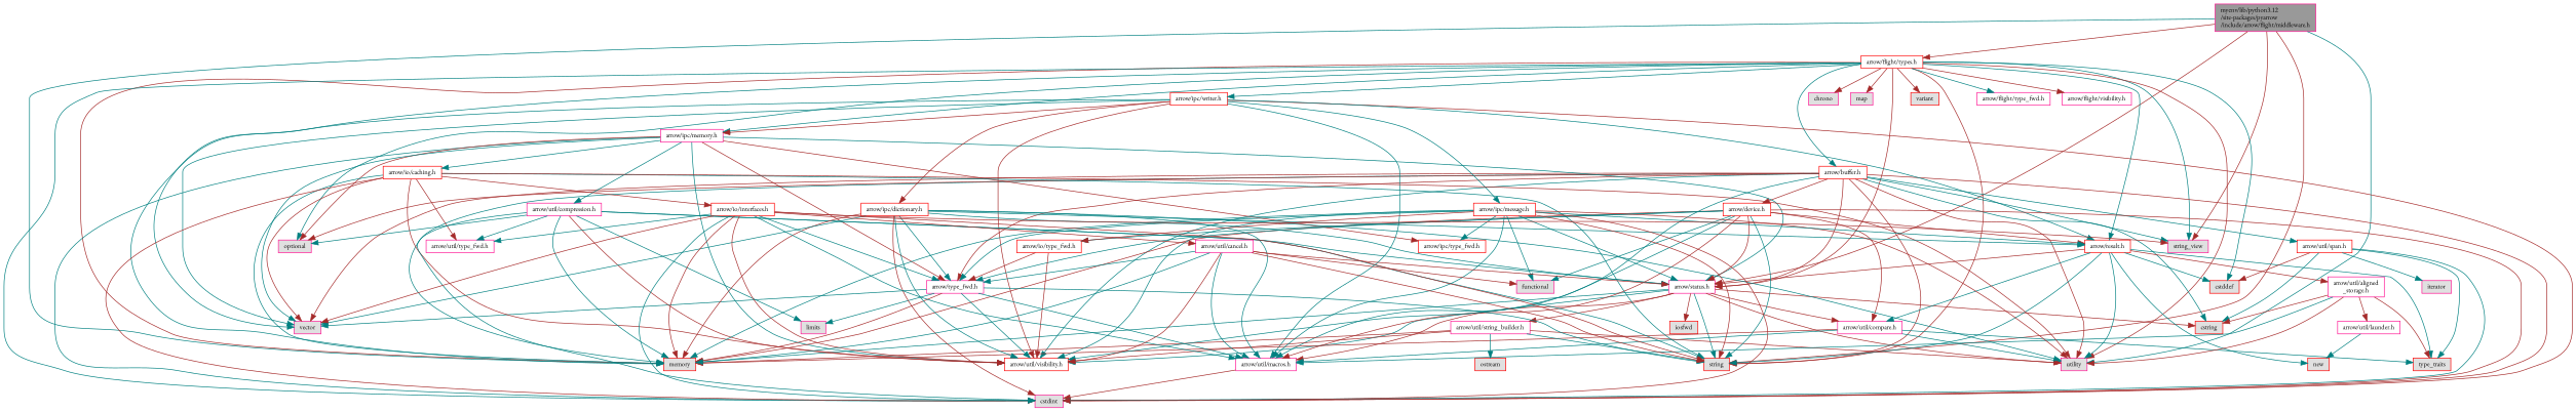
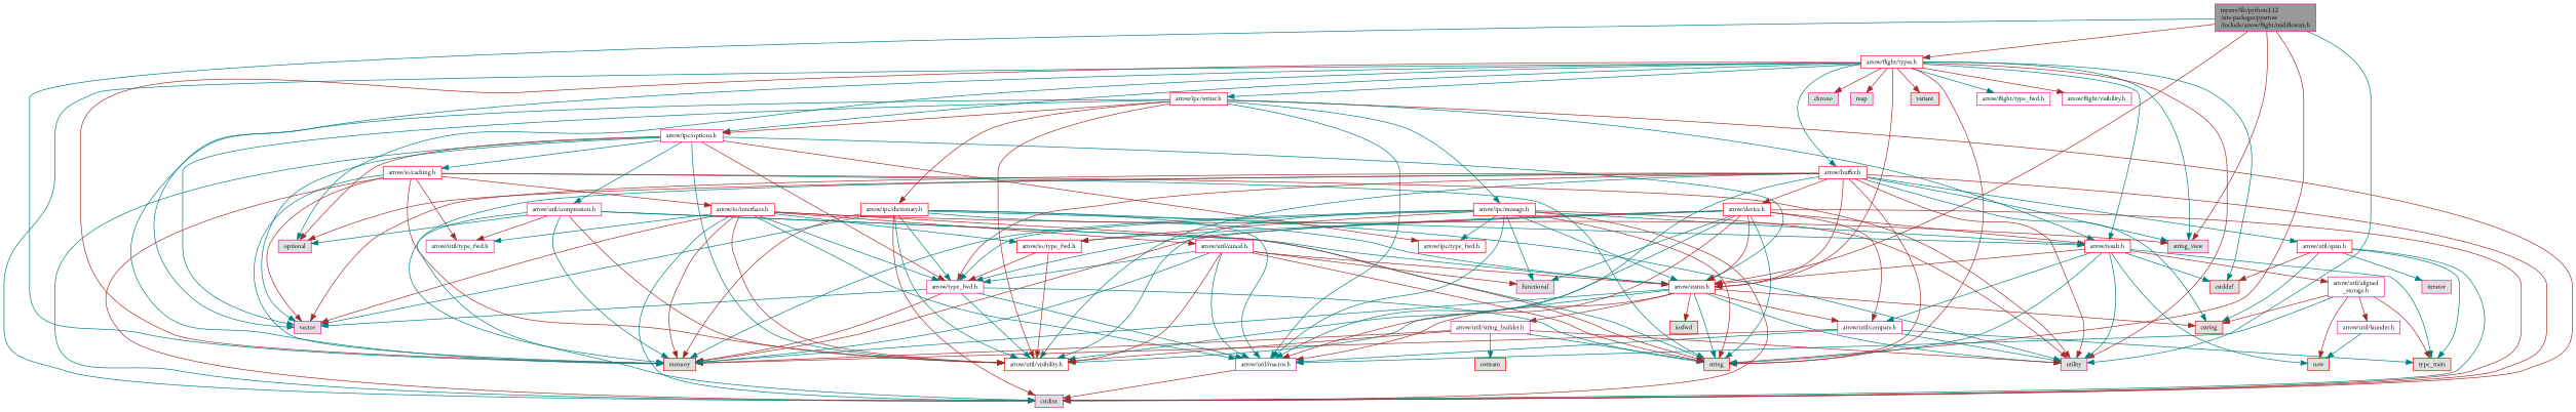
  digraph {
    fontname="EB Garamond"
    node [color=deeppink fillcolor=white fontname="EB Garamond" fontsize=10 shape=box style=filled]
    edge [color=teal fontname="EB Garamond" fontsize=10 labelfontname=Helvetica labelfontsize=10 style=solid]
    n1 [fillcolor=grey60 fontcolor=black height=0.2 label="myenv/lib/python3.12\l/site-packages/pyarrow\l/include/arrow/flight/middleware.h" width=0.4]
    n2 [color=red fillcolor="#E0E0E0" height=0.2 label=memory width=0.4]
    n3 [color=red fillcolor="#E0E0E0" height=0.2 label=string width=0.4]
    n4 [fillcolor="#E0E0E0" height=0.2 label=string_view width=0.4]
    n5 [fillcolor="#E0E0E0" height=0.2 label=utility width=0.4]
    n6 [color=red height=0.2 label="arrow/flight/types.h" width=0.4]
-   n7 [height=0.2 label="arrow/status.h" width=0.4]
+   n7 [color=red height=0.2 label="arrow/status.h" width=0.4]
    n8 [fillcolor="#E0E0E0" height=0.2 label=chrono width=0.4]
    n9 [color=red fillcolor="#E0E0E0" height=0.2 label=cstddef width=0.4]
    n10 [fillcolor="#E0E0E0" height=0.2 label=cstdint width=0.4]
    n11 [fillcolor="#E0E0E0" height=0.2 label=map width=0.4]
    n12 [fillcolor="#E0E0E0" height=0.2 label=optional width=0.4]
    n13 [color=red fillcolor="#E0E0E0" height=0.2 label=variant width=0.4]
    n14 [fillcolor="#E0E0E0" height=0.2 label=vector width=0.4]
    n15 [color=red height=0.2 label="arrow/buffer.h" width=0.4]
    n16 [color=red height=0.2 label="arrow/result.h" width=0.4]
    n17 [height=0.2 label="arrow/flight/type_fwd.h" width=0.4]
    n18 [height=0.2 label="arrow/flight/visibility.h" width=0.4]
-   n19 [height=0.2 label="arrow/ipc/memory.h" width=0.4]
+   n19 [height=0.2 label="arrow/ipc/options.h" width=0.4]
    n20 [color=red height=0.2 label="arrow/ipc/writer.h" width=0.4]
    n21 [color=red fillcolor="#E0E0E0" height=0.2 label=cstring width=0.4]
    n22 [height=0.2 label="arrow/util/macros.h" width=0.4]
    n23 [color=red height=0.2 label="arrow/util/visibility.h" width=0.4]
    n24 [height=0.2 label="arrow/util/compare.h" width=0.4]
    n25 [color=red fillcolor="#E0E0E0" height=0.2 label=iosfwd width=0.4]
    n26 [height=0.2 label="arrow/util/string_builder.h" width=0.4]
    n27 [color=red height=0.2 label="arrow/device.h" width=0.4]
    n28 [height=0.2 label="arrow/type_fwd.h" width=0.4]
    n29 [color=red height=0.2 label="arrow/util/span.h" width=0.4]
    n30 [color=red fillcolor="#E0E0E0" height=0.2 label=new width=0.4]
    n31 [color=red fillcolor="#E0E0E0" height=0.2 label=type_traits width=0.4]
    n32 [height=0.2 label="arrow/util/aligned\l_storage.h" width=0.4]
    n33 [color=red height=0.2 label="arrow/io/caching.h" width=0.4]
    n34 [color=red height=0.2 label="arrow/ipc/type_fwd.h" width=0.4]
    n35 [height=0.2 label="arrow/util/compression.h" width=0.4]
    n36 [color=red height=0.2 label="arrow/ipc/dictionary.h" width=0.4]
    n37 [color=red height=0.2 label="arrow/ipc/message.h" width=0.4]
    n38 [fillcolor="#E0E0E0" height=0.2 label=functional width=0.4]
    n39 [color=red height=0.2 label="arrow/io/type_fwd.h" width=0.4]
-   n40 [fillcolor="#E0E0E0" height=0.2 label=limits width=0.4]
    n41 [fillcolor="#E0E0E0" height=0.2 label=iterator width=0.4]
    n42 [height=0.2 label="arrow/util/launder.h" width=0.4]
    n43 [color=red fillcolor="#E0E0E0" height=0.2 label=ostream width=0.4]
    n44 [color=red height=0.2 label="arrow/io/interfaces.h" width=0.4]
    n45 [height=0.2 label="arrow/util/type_fwd.h" width=0.4]
    n46 [height=0.2 label="arrow/util/cancel.h" width=0.4]
    n1 -> n2
    n1 -> n3 [color=brown]
    n1 -> n4 [color=brown]
    n1 -> n5
    n1 -> n6 [color=brown]
    n1 -> n7 [color=brown]
    n6 -> n2 [color=brown]
    n6 -> n3 [color=brown]
    n6 -> n4
    n6 -> n5 [color=brown]
    n6 -> n7 [color=brown]
    n6 -> n8 [color=brown]
    n6 -> n9
    n6 -> n10
    n6 -> n11 [color=brown]
    n6 -> n12
    n6 -> n13 [color=brown]
    n6 -> n14
    n6 -> n15
    n6 -> n16
    n6 -> n17
    n6 -> n18 [color=brown]
    n6 -> n19
    n6 -> n20
    n7 -> n2
    n7 -> n3
-   n7 -> n5 [color=brown]
+   n7 -> n5
    n7 -> n21 [color=brown]
    n7 -> n22 [color=brown]
    n7 -> n23
    n7 -> n24 [color=brown]
    n7 -> n25 [color=brown]
    n7 -> n26 [color=brown]
    n15 -> n2
    n15 -> n3 [color=brown]
    n15 -> n4
    n15 -> n5 [color=brown]
    n15 -> n7 [color=brown]
    n15 -> n10 [color=brown]
    n15 -> n12 [color=brown]
    n15 -> n14 [color=brown]
    n15 -> n21
    n15 -> n22
    n15 -> n23
    n15 -> n27 [color=brown]
    n15 -> n28 [color=brown]
    n15 -> n29
    n16 -> n3
    n16 -> n5
    n16 -> n7 [color=brown]
    n16 -> n9
    n16 -> n24
    n16 -> n30
    n16 -> n31
    n16 -> n32 [color=brown]
    n19 -> n7
    n19 -> n10
    n19 -> n12 [color=brown]
    n19 -> n14
    n19 -> n23
    n19 -> n28 [color=brown]
    n19 -> n33
    n19 -> n34 [color=brown]
    n19 -> n35
    n20 -> n2
    n20 -> n10 [color=brown]
    n20 -> n14
    n20 -> n16
    n20 -> n19 [color=brown]
    n20 -> n22
    n20 -> n23 [color=brown]
    n20 -> n36 [color=brown]
    n20 -> n37
    n22 -> n10 [color=brown]
    n24 -> n2 [color=brown]
    n24 -> n5
    n24 -> n22
    n24 -> n31
    n26 -> n2 [color=brown]
    n26 -> n3
    n26 -> n5 [color=brown]
    n26 -> n23 [color=brown]
    n26 -> n43
    n27 -> n2 [color=brown]
    n27 -> n3
    n27 -> n7 [color=brown]
    n27 -> n10 [color=brown]
    n27 -> n16 [color=brown]
    n27 -> n22 [color=brown]
    n27 -> n23
    n27 -> n24 [color=brown]
    n27 -> n28
    n27 -> n38
    n27 -> n39
    n28 -> n2 [color=brown]
    n28 -> n3
    n28 -> n14
    n28 -> n22
    n28 -> n23
-   n28 -> n40
    n29 -> n9 [color=brown]
    n29 -> n10
    n29 -> n21
    n29 -> n31
    n29 -> n41
-   n32 -> n5 [color=brown]
+   n32 -> n30 [color=brown]
    n32 -> n21 [color=brown]
    n32 -> n22
    n32 -> n31 [color=brown]
    n32 -> n42 [color=brown]
    n33 -> n2
    n33 -> n3
    n33 -> n5 [color=brown]
    n33 -> n10 [color=brown]
    n33 -> n14 [color=brown]
    n33 -> n23 [color=brown]
    n33 -> n44 [color=brown]
    n33 -> n45 [color=brown]
    n35 -> n2
    n35 -> n3
    n35 -> n7
    n35 -> n10
    n35 -> n12
    n35 -> n23 [color=brown]
-   n35 -> n40
-   n35 -> n45
+   n35 -> n45 [color=brown]
    n36 -> n2 [color=brown]
    n36 -> n5
    n36 -> n7
    n36 -> n10 [color=brown]
    n36 -> n14
    n36 -> n16
    n36 -> n22
    n36 -> n23
    n36 -> n28
    n37 -> n2
    n37 -> n3 [color=brown]
    n37 -> n5 [color=brown]
    n37 -> n7
    n37 -> n10 [color=brown]
    n37 -> n16
    n37 -> n22
    n37 -> n23
    n37 -> n28
    n37 -> n34
    n37 -> n38
    n37 -> n39 [color=brown]
    n39 -> n23 [color=brown]
    n39 -> n28 [color=brown]
    n42 -> n30
    n44 -> n2 [color=brown]
    n44 -> n3 [color=brown]
    n44 -> n4 [color=brown]
    n44 -> n10
    n44 -> n14 [color=brown]
    n44 -> n22
    n44 -> n23 [color=brown]
    n44 -> n28
+   n44 -> n39
    n44 -> n45
    n44 -> n46 [color=brown]
    n46 -> n2
    n46 -> n3 [color=brown]
    n46 -> n7 [color=brown]
    n46 -> n22
    n46 -> n23 [color=brown]
    n46 -> n28
    n46 -> n38 [color=brown]
  }
